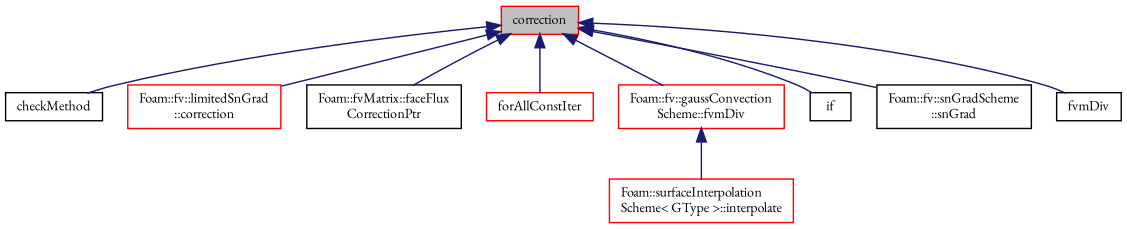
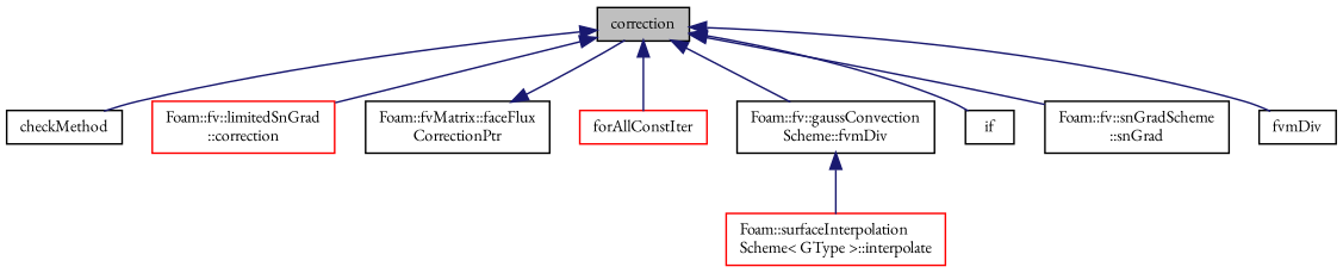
  digraph {
    fontname="EB Garamond"
    rankdir=TB
    node [color=black fontname="EB Garamond" fontsize=10 shape=record]
    edge [color=midnightblue dir=back fontname="EB Garamond" fontsize=10 labelfontname=FreeSans labelfontsize=10 style=solid]
-   n1 [color=red fillcolor=grey75 fontcolor=black height=0.2 label=correction style=filled width=0.4]
+   n1 [fillcolor=grey75 fontcolor=black height=0.2 label=correction style=filled width=0.4]
    n2 [height=0.2 label=checkMethod width=0.4]
    n3 [color=red height=0.2 label="Foam::fv::limitedSnGrad\l::correction" width=0.4]
    n4 [height=0.2 label="Foam::fvMatrix::faceFlux\lCorrectionPtr" width=0.4]
    n5 [color=red height=0.2 label=forAllConstIter width=0.4]
-   n6 [color=red height=0.2 label="Foam::fv::gaussConvection\lScheme::fvmDiv" width=0.4]
+   n6 [height=0.2 label="Foam::fv::gaussConvection\lScheme::fvmDiv" width=0.4]
    n7 [height=0.2 label=if width=0.4]
    n8 [height=0.2 label="Foam::fv::snGradScheme\l::snGrad" width=0.4]
    n9 [height=0.2 label=fvmDiv width=0.4]
    n10 [color=red height=0.2 label="Foam::surfaceInterpolation\lScheme\< GType \>::interpolate" width=0.4]
    n1 -> n2
    n1 -> n3
-   n1 -> n4
+   n4 -> n1
    n1 -> n5
    n1 -> n6
    n1 -> n7
    n1 -> n8
    n1 -> n9
    n6 -> n10
  }
